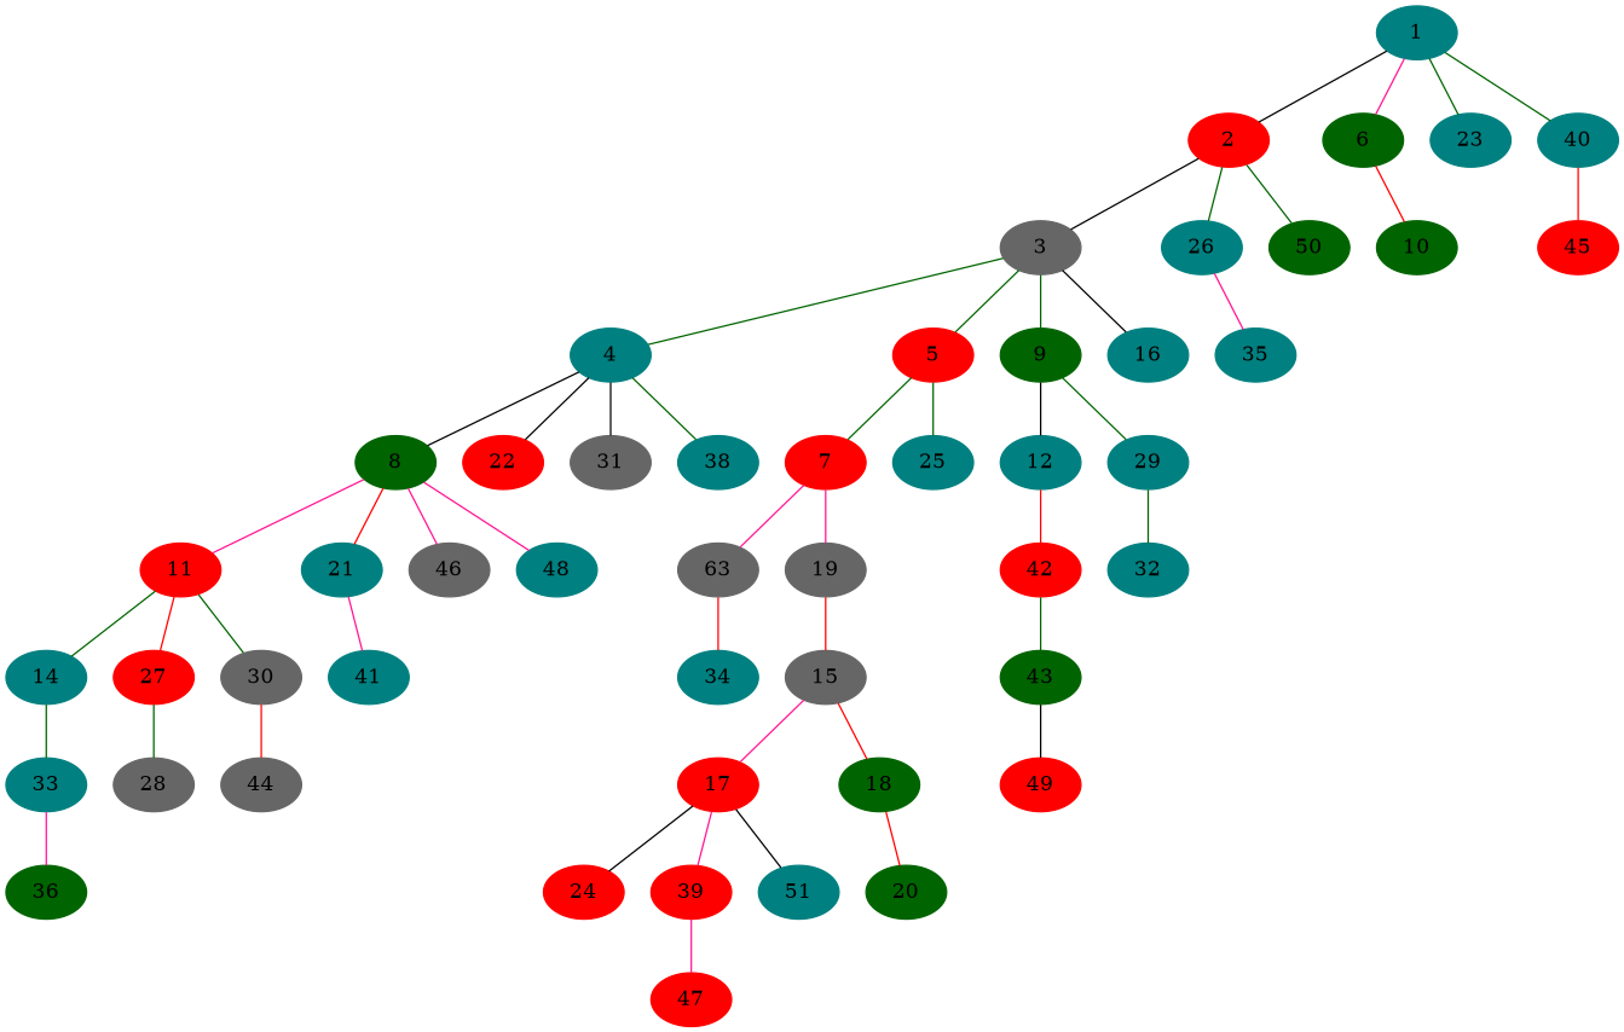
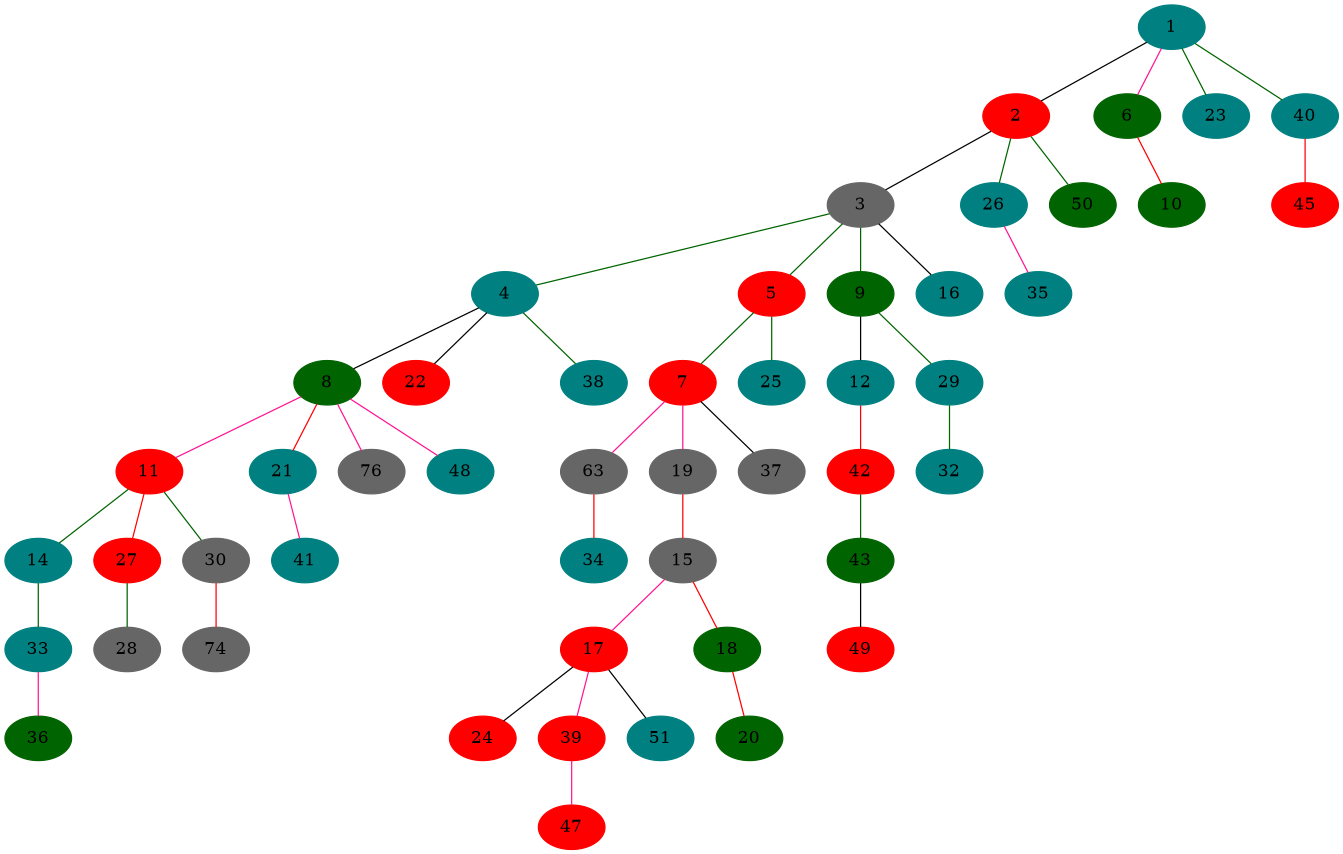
  graph {
    node [color=teal style=filled]
    edge [color=darkgreen]
    2 [color=red]
    1
    6 [color=darkgreen]
    23
    40
    3 [color=gray40]
    26
    50 [color=darkgreen]
    10 [color=darkgreen]
    45 [color=red]
    4
    5 [color=red]
    9 [color=darkgreen]
    16
    35
    8 [color=darkgreen]
    22 [color=red]
-   31 [color=gray40]
    38
    7 [color=red]
    25
    12
    29
    15 [color=gray40]
    17 [color=red]
    18 [color=darkgreen]
    11 [color=red]
    21
-   46 [color=gray40]
+   46 [color=gray40 label=76]
    48
    n31 [color=gray40 label=63]
    19 [color=gray40]
+   37 [color=gray40]
    34
    14
    27 [color=red]
    30 [color=gray40]
    41
    42 [color=red]
    32
    33
    28 [color=gray40]
-   44 [color=gray40]
+   44 [color=gray40 label=74]
    43 [color=darkgreen]
    36 [color=darkgreen]
    24 [color=red]
    39 [color=red]
    51
    20 [color=darkgreen]
    47 [color=red]
    49 [color=red]
    2 -- 3 [color=black]
    2 -- 26
    2 -- 50
    1 -- 2 [color=black]
    1 -- 6 [color=deeppink]
    1 -- 23
    1 -- 40
    6 -- 10 [color=red]
    40 -- 45 [color=red]
    3 -- 4
    3 -- 5
    3 -- 9
    3 -- 16 [color=black]
    26 -- 35 [color=deeppink]
    4 -- 8 [color=black]
    4 -- 22 [color=black]
-   4 -- 31 [color=black]
    4 -- 38
    5 -- 7
    5 -- 25
    9 -- 12 [color=black]
    9 -- 29
    8 -- 11 [color=deeppink]
    8 -- 21 [color=red]
    8 -- 46 [color=deeppink]
    8 -- 48 [color=deeppink]
    7 -- n31 [color=deeppink]
    7 -- 19 [color=deeppink]
+   7 -- 37 [color=black]
    12 -- 42 [color=red]
    29 -- 32
    15 -- 17 [color=deeppink]
    15 -- 18 [color=red]
    17 -- 24 [color=black]
    17 -- 39 [color=deeppink]
    17 -- 51 [color=black]
    18 -- 20 [color=red]
    11 -- 14
    11 -- 27 [color=red]
    11 -- 30
    21 -- 41 [color=deeppink]
    n31 -- 34 [color=red]
    19 -- 15 [color=red]
    14 -- 33
    27 -- 28
    30 -- 44 [color=red]
    42 -- 43
    33 -- 36 [color=deeppink]
    43 -- 49 [color=black]
    39 -- 47 [color=deeppink]
  }
